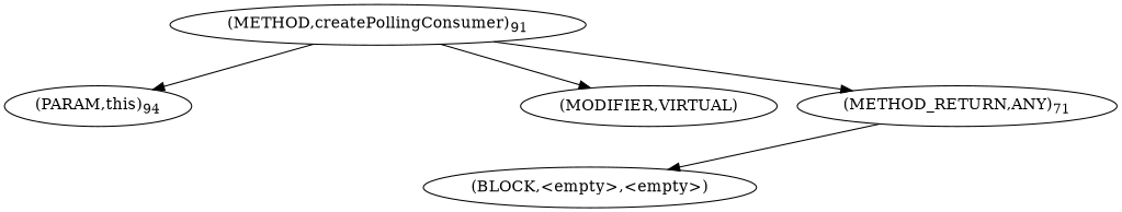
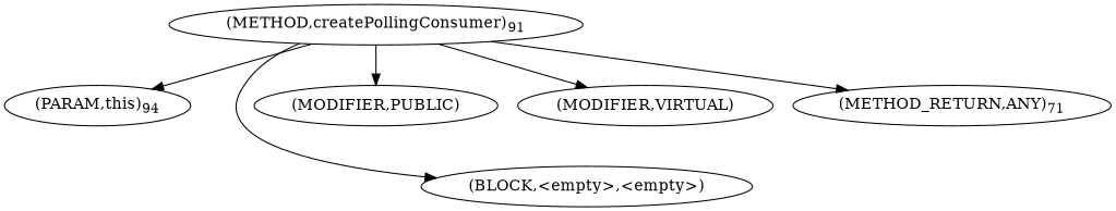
  digraph {
    n1 [label=<(METHOD,createPollingConsumer)<SUB>91</SUB>>]
    n2 [label=<(PARAM,this)<SUB>94</SUB>>]
    n3 [label=<(BLOCK,&lt;empty&gt;,&lt;empty&gt;)>]
+   n4 [label=<(MODIFIER,PUBLIC)>]
    n5 [label=<(MODIFIER,VIRTUAL)>]
    n6 [label=<(METHOD_RETURN,ANY)<SUB>71</SUB>>]
    n1 -> n2
-   n6 -> n3
+   n1 -> n3
+   n1 -> n4
    n1 -> n5
    n1 -> n6
  }
